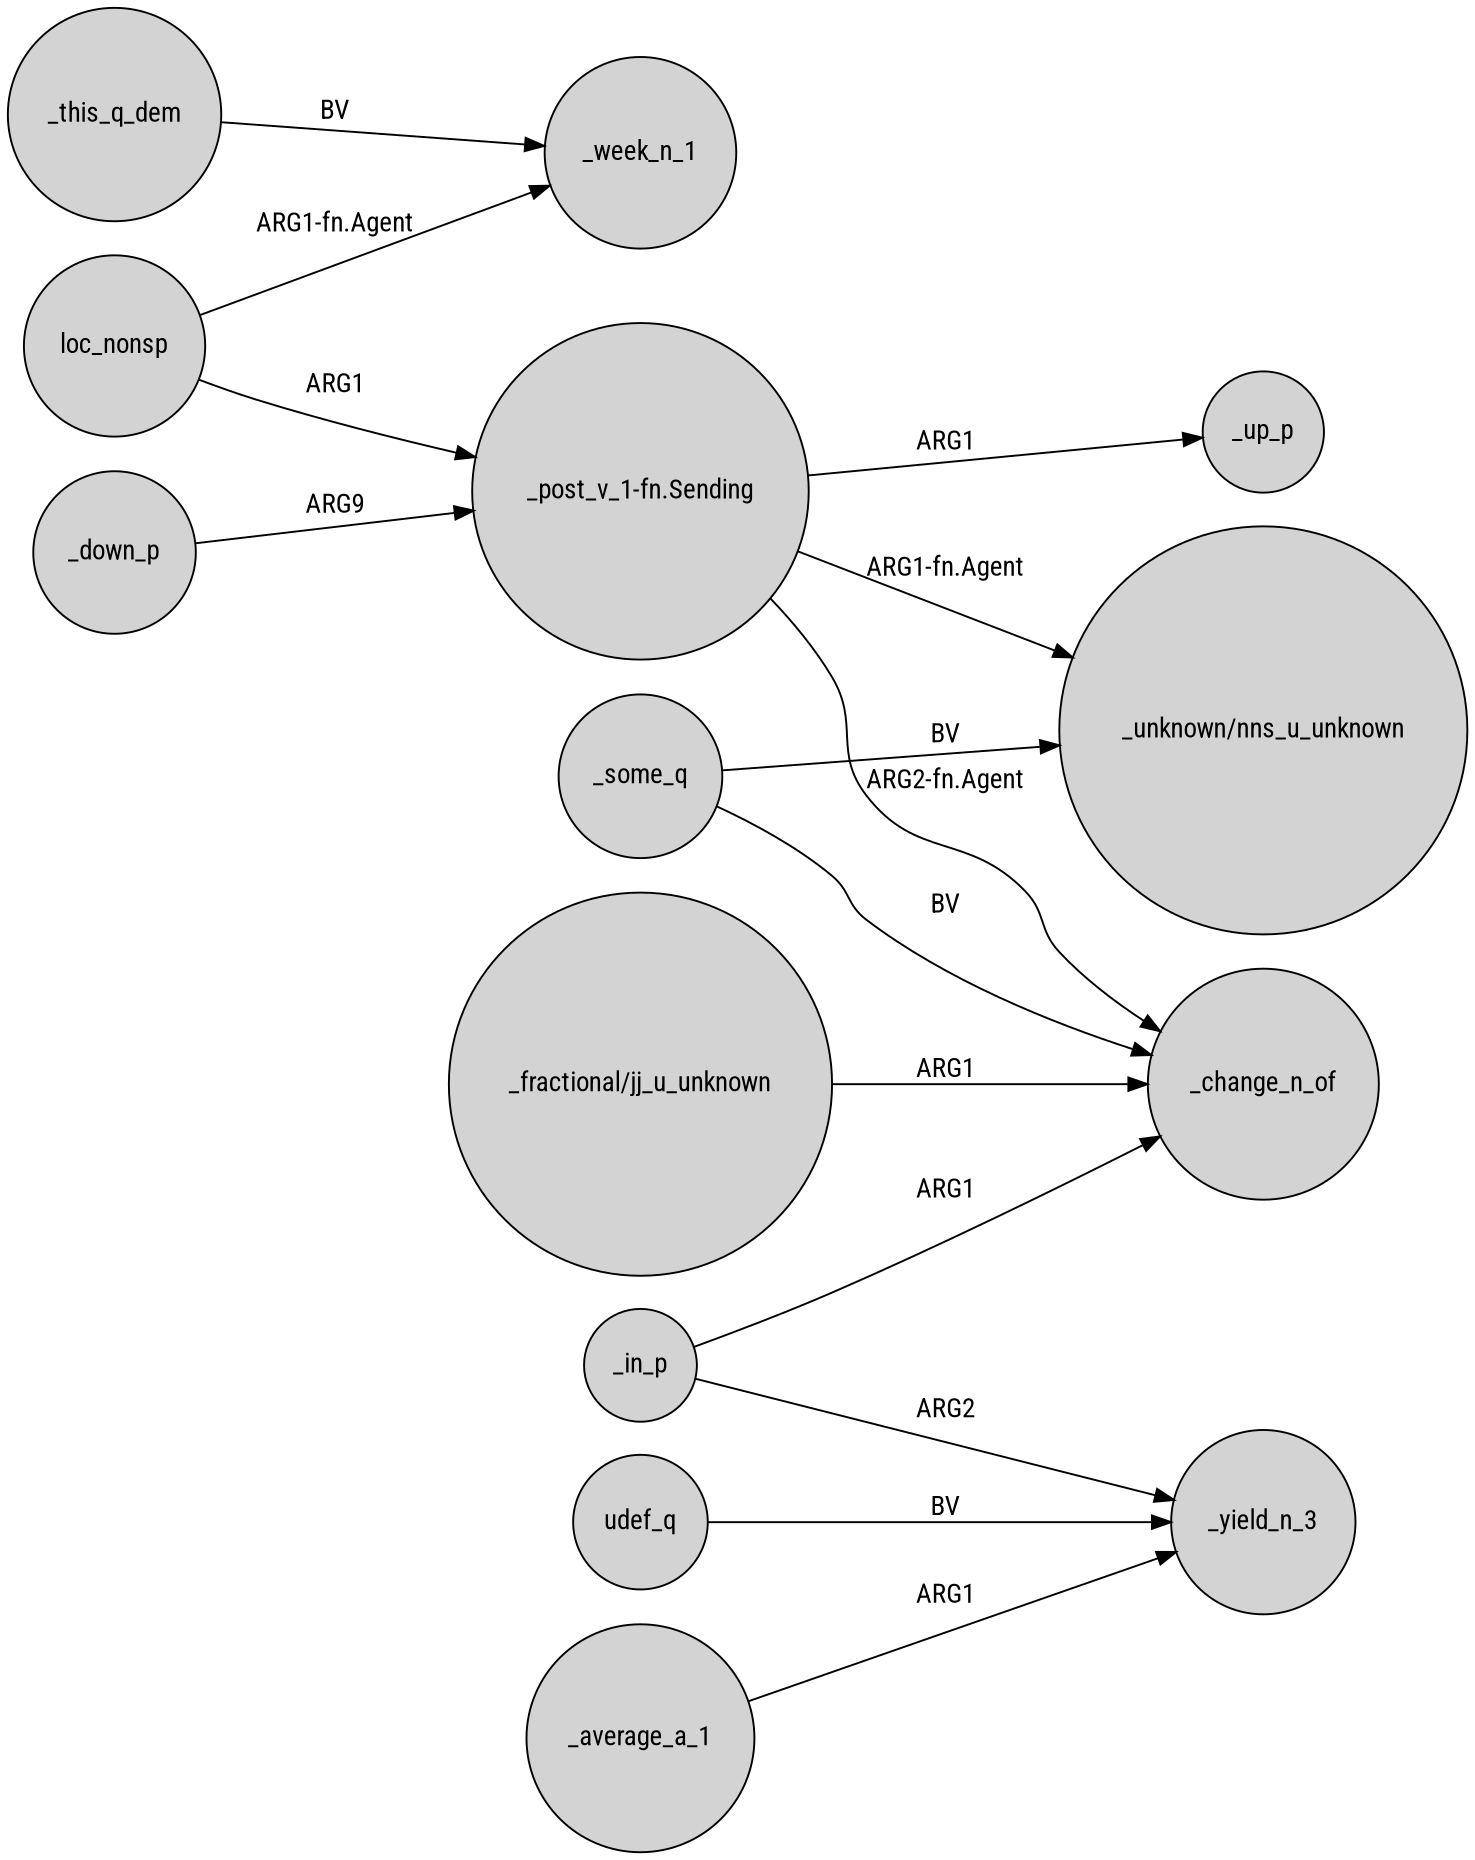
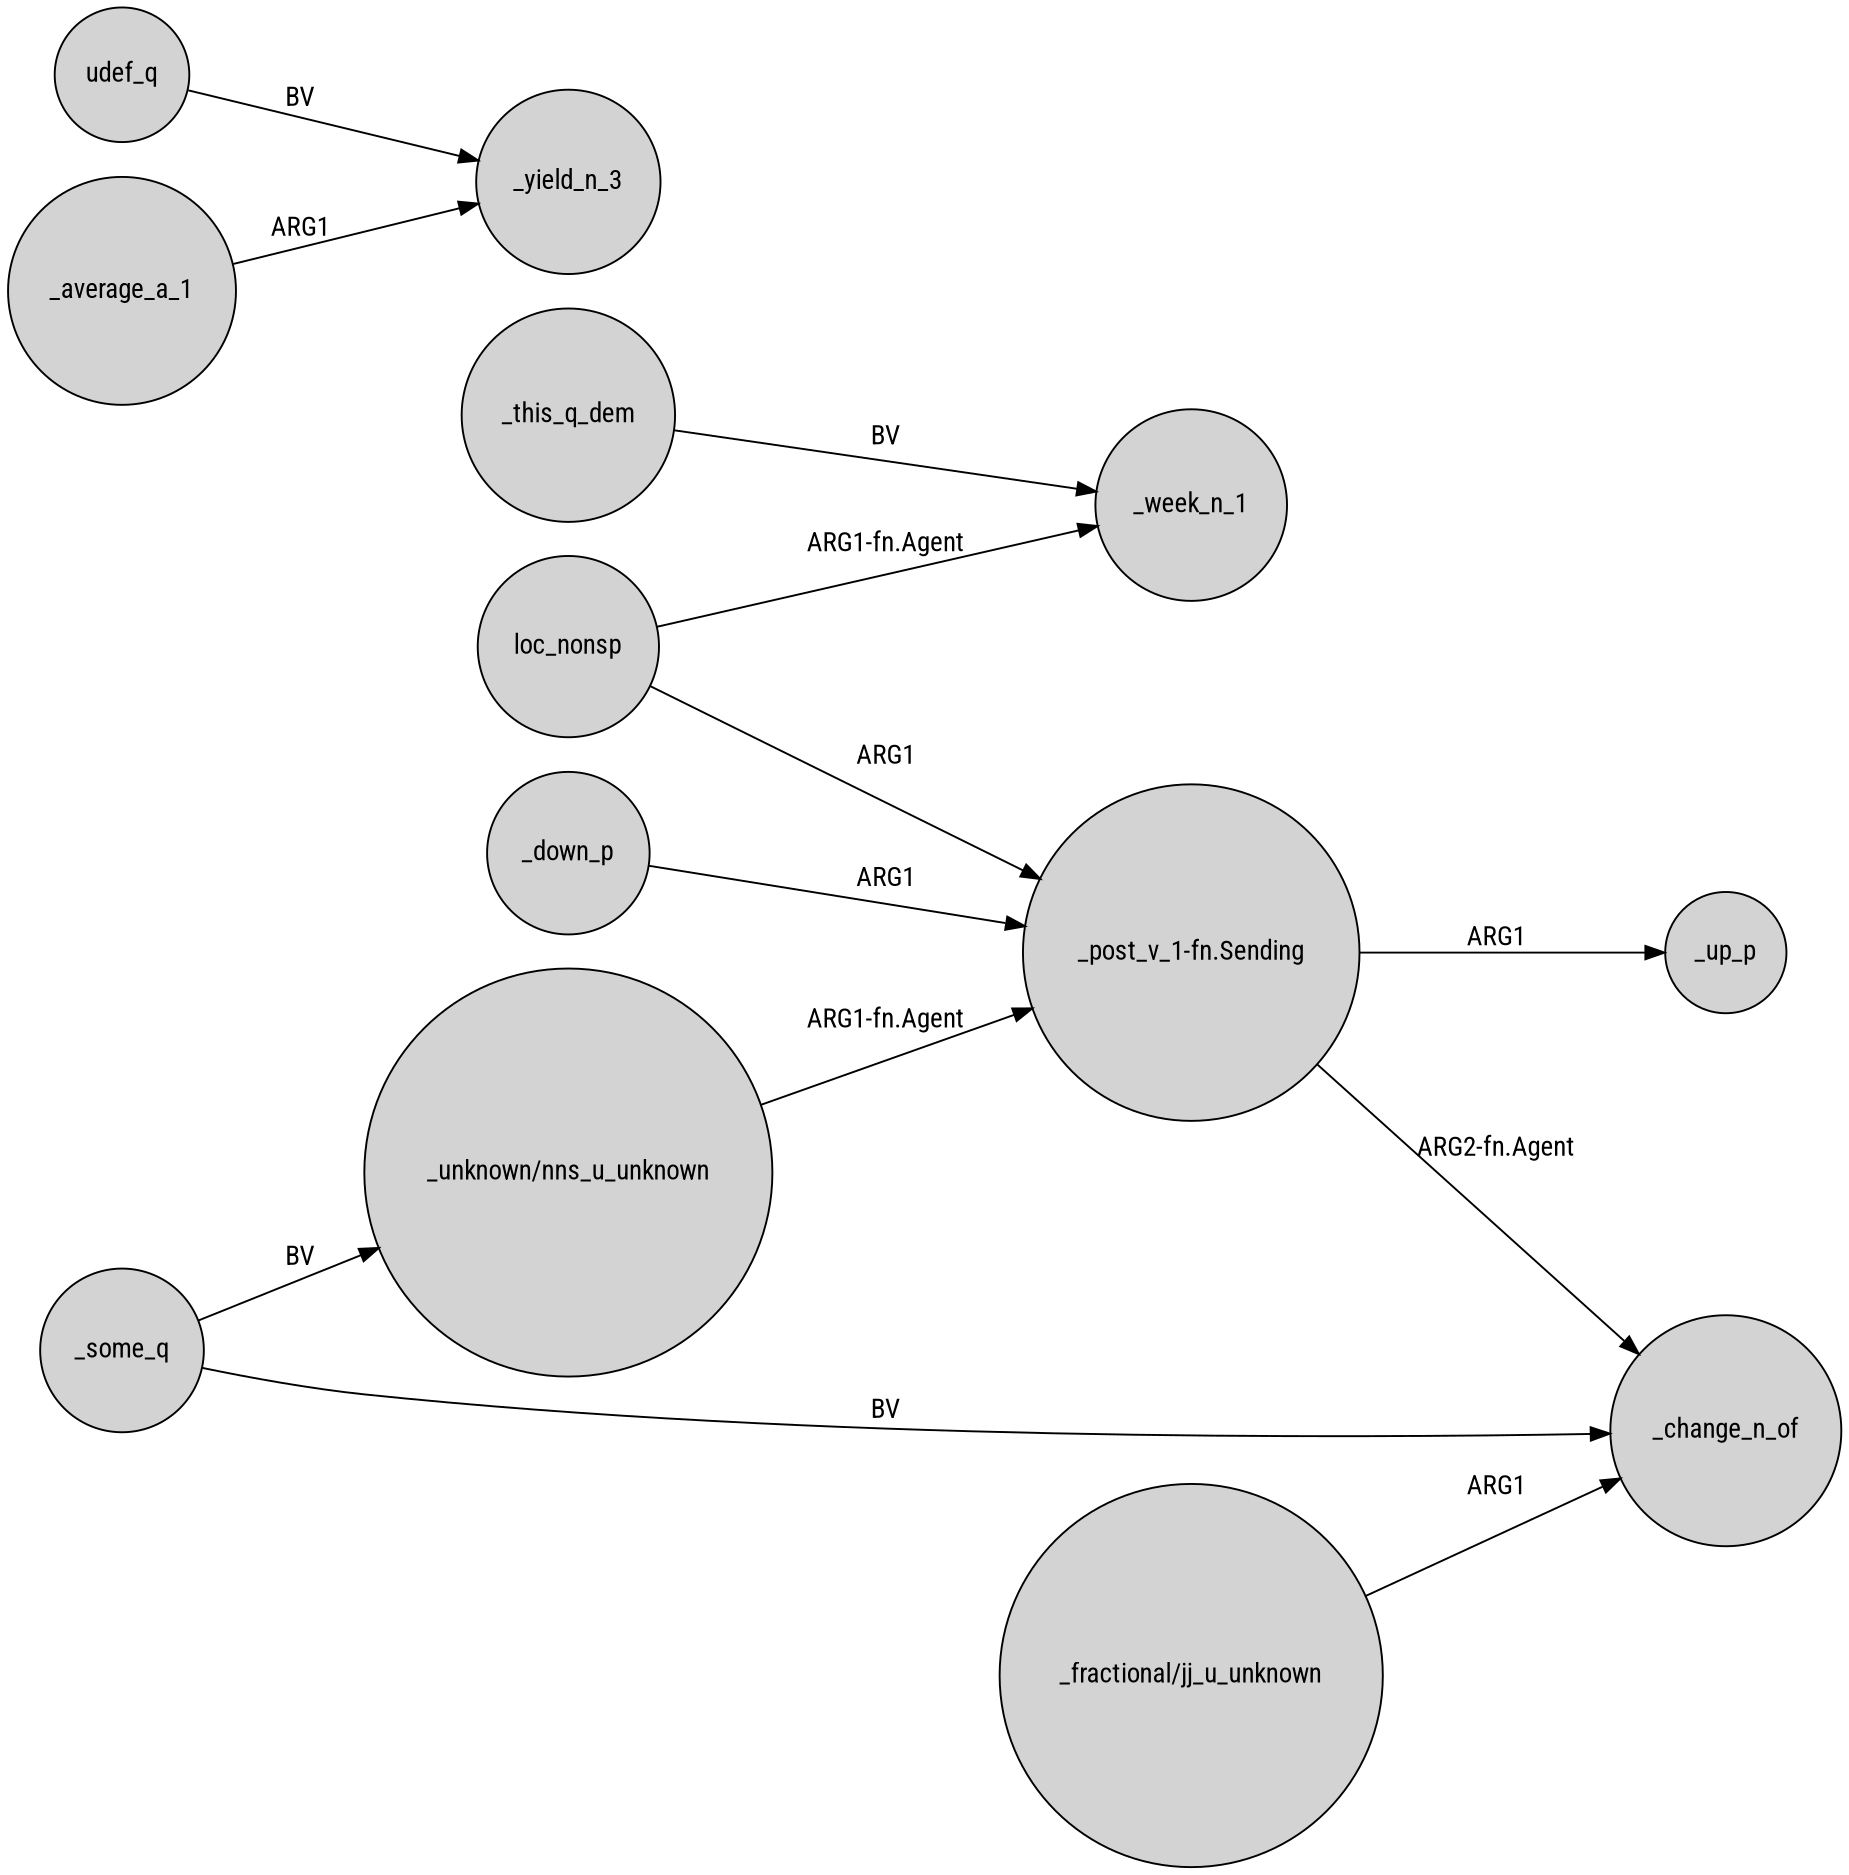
  digraph {
    fontname="Roboto Condensed"
    rankdir=LR
    node [fontname="Roboto Condensed" shape=circle style=filled]
    edge [fontname="Roboto Condensed"]
    loc_nonsp
    _week_n_1
    "_post_v_1-fn.Sending"
    _change_n_of
    n5 [label="_unknown/nns_u_unknown"]
    _up_p
    "_fractional/jj_u_unknown"
    n8 [label=_yield_n_3]
    udef_q
    _down_p
-   _in_p
    _this_q_dem
    _some_q
    _average_a_1
    loc_nonsp -> _week_n_1 [label="ARG1-fn.Agent"]
    loc_nonsp -> "_post_v_1-fn.Sending" [label=ARG1]
    "_post_v_1-fn.Sending" -> _change_n_of [label="ARG2-fn.Agent"]
-   "_post_v_1-fn.Sending" -> n5 [label="ARG1-fn.Agent"]
+   n5 -> "_post_v_1-fn.Sending" [label="ARG1-fn.Agent"]
    "_post_v_1-fn.Sending" -> _up_p [label=ARG1]
    "_fractional/jj_u_unknown" -> _change_n_of [label=ARG1]
    udef_q -> n8 [label=BV]
-   _down_p -> "_post_v_1-fn.Sending" [label=ARG9]
-   _in_p -> _change_n_of [label=ARG1]
-   _in_p -> n8 [label=ARG2]
+   _down_p -> "_post_v_1-fn.Sending" [label=ARG1]
    _this_q_dem -> _week_n_1 [label=BV]
    _some_q -> _change_n_of [label=BV]
    _some_q -> n5 [label=BV]
    _average_a_1 -> n8 [label=ARG1]
  }
